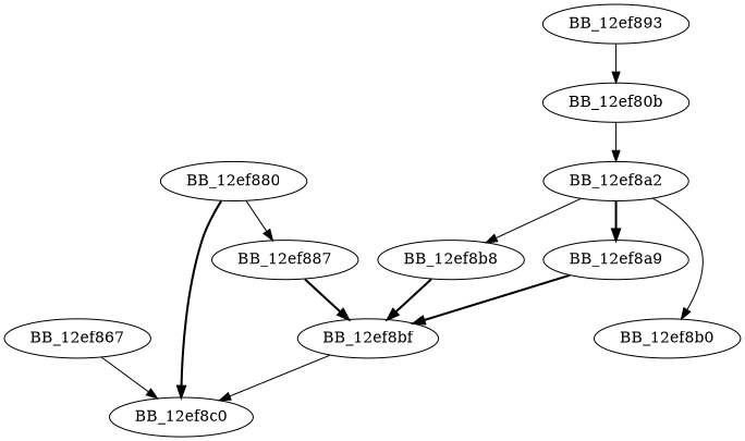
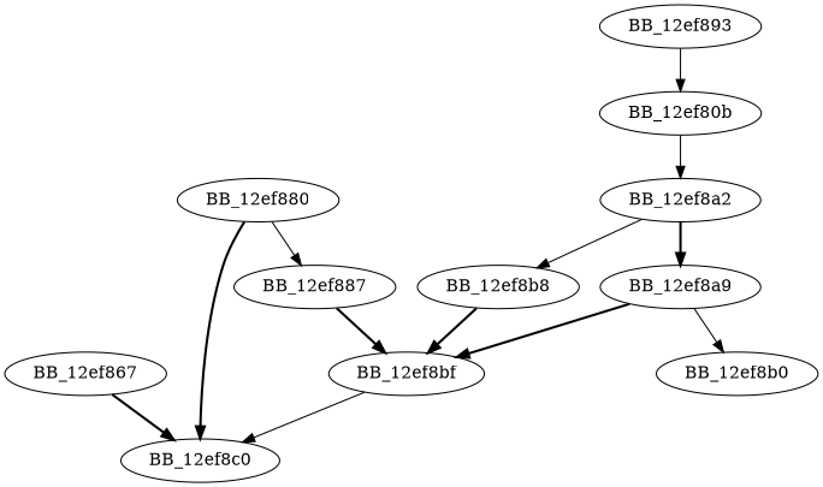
  digraph {
    edge [style=bold]
    BB_12ef867
    BB_12ef8c0
    BB_12ef880
    BB_12ef887
    BB_12ef8bf
    n6 [label=BB_12ef80b]
    BB_12ef893
    BB_12ef8a2
    BB_12ef8a9
    BB_12ef8b8
    BB_12ef8b0
-   BB_12ef867 -> BB_12ef8c0 [style=solid]
+   BB_12ef867 -> BB_12ef8c0
    BB_12ef880 -> BB_12ef8c0
    BB_12ef880 -> BB_12ef887 [style=solid]
    BB_12ef887 -> BB_12ef8bf
    BB_12ef8bf -> BB_12ef8c0 [style=solid]
    n6 -> BB_12ef8a2 [style=solid]
    BB_12ef893 -> n6 [style=solid]
    BB_12ef8a2 -> BB_12ef8a9
    BB_12ef8a2 -> BB_12ef8b8 [style=solid]
    BB_12ef8a9 -> BB_12ef8bf
-   BB_12ef8a2 -> BB_12ef8b0 [style=solid]
+   BB_12ef8a9 -> BB_12ef8b0 [style=solid]
    BB_12ef8b8 -> BB_12ef8bf
  }
